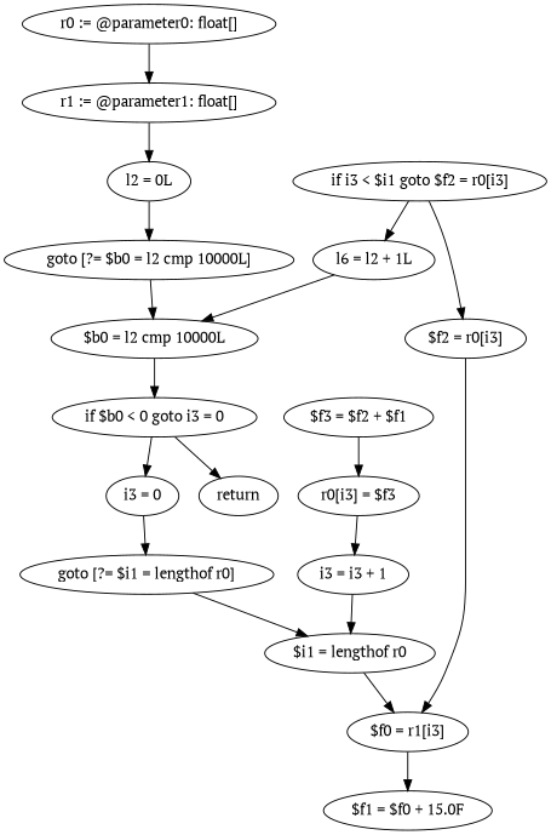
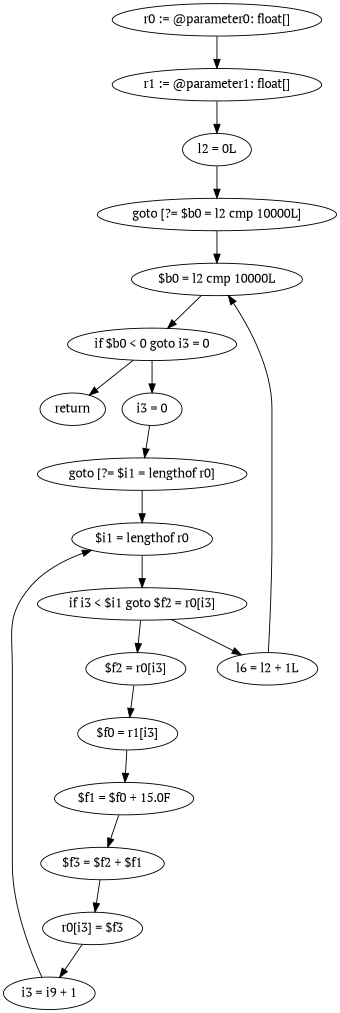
  digraph {
    fontname="PT Serif"
    node [fontname="PT Serif"]
    edge [fontname="PT Serif"]
    "r0 := @parameter0: float[]"
    "r1 := @parameter1: float[]"
    "l2 = 0L"
    "goto [?= $b0 = l2 cmp 10000L]"
    "$b0 = l2 cmp 10000L"
    "if $b0 < 0 goto i3 = 0"
    "i3 = 0"
    "goto [?= $i1 = lengthof r0]"
    "$i1 = lengthof r0"
    "if i3 < $i1 goto $f2 = r0[i3]"
    "$f2 = r0[i3]"
    "$f0 = r1[i3]"
    "$f1 = $f0 + 15.0F"
    "$f3 = $f2 + $f1"
    "r0[i3] = $f3"
-   "i3 = i3 + 1"
+   "i3 = i3 + 1" [label="i3 = i9 + 1"]
    n17 [label="l6 = l2 + 1L"]
    return
    "r0 := @parameter0: float[]" -> "r1 := @parameter1: float[]"
    "r1 := @parameter1: float[]" -> "l2 = 0L"
    "l2 = 0L" -> "goto [?= $b0 = l2 cmp 10000L]"
    "goto [?= $b0 = l2 cmp 10000L]" -> "$b0 = l2 cmp 10000L"
    "$b0 = l2 cmp 10000L" -> "if $b0 < 0 goto i3 = 0"
    "if $b0 < 0 goto i3 = 0" -> "i3 = 0"
    "if $b0 < 0 goto i3 = 0" -> return
    "i3 = 0" -> "goto [?= $i1 = lengthof r0]"
    "goto [?= $i1 = lengthof r0]" -> "$i1 = lengthof r0"
-   "$i1 = lengthof r0" -> "$f0 = r1[i3]"
+   "$i1 = lengthof r0" -> "if i3 < $i1 goto $f2 = r0[i3]"
    "if i3 < $i1 goto $f2 = r0[i3]" -> "$f2 = r0[i3]"
    "if i3 < $i1 goto $f2 = r0[i3]" -> n17
    "$f2 = r0[i3]" -> "$f0 = r1[i3]"
    "$f0 = r1[i3]" -> "$f1 = $f0 + 15.0F"
+   "$f1 = $f0 + 15.0F" -> "$f3 = $f2 + $f1"
    "$f3 = $f2 + $f1" -> "r0[i3] = $f3"
    "r0[i3] = $f3" -> "i3 = i3 + 1"
    "i3 = i3 + 1" -> "$i1 = lengthof r0"
    n17 -> "$b0 = l2 cmp 10000L"
  }
